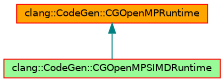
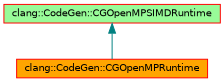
  digraph {
    node [color=red fontname=Helvetica fontsize=10 shape=record style=filled]
    n1 [fillcolor=palegreen fontcolor=black height=0.2 label="clang::CodeGen::CGOpenMPSIMDRuntime" width=0.4]
    n2 [height=0.2 label="clang::CodeGen::CGOpenMPRuntime" width=0.4 fillcolor=orange]
-   n2 -> n1 [color=teal dir=back fontname=Helvetica fontsize=10 labelfontname=Helvetica labelfontsize=10 style=solid]
+   n1 -> n2 [color=teal dir=back fontname=Helvetica fontsize=10 labelfontname=Helvetica labelfontsize=10 style=solid]
  }
